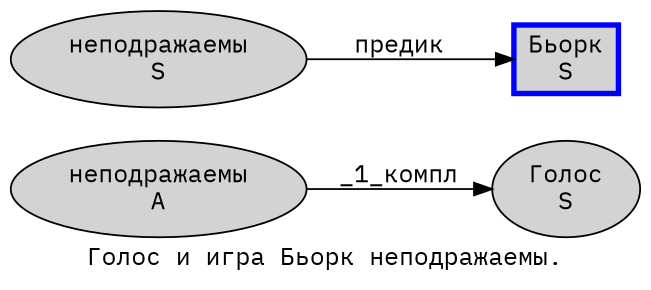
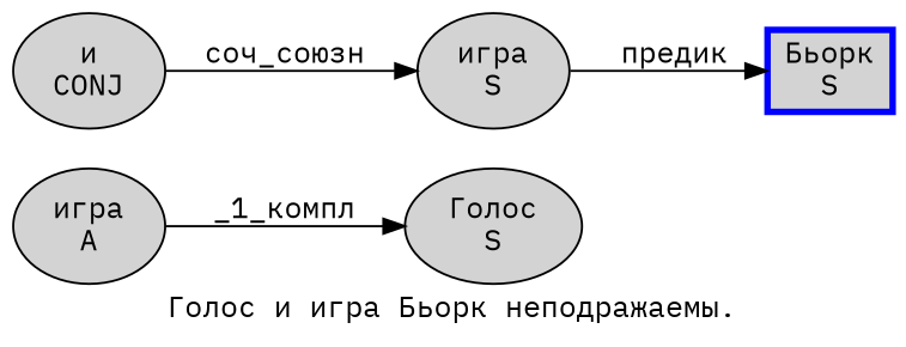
  digraph {
    fontname="IBM Plex Mono"
    label="Голос и игра Бьорк неподражаемы."
    rankdir=LR
    node [fillcolor=lightgray fontname="IBM Plex Mono" penwidth=1 shape=ellipse style=filled]
    edge [fontname="IBM Plex Mono"]
    n1 [label="Голос\nS"]
-   n3 [label="неподражаемы\nS"]
+   n2 [label="и\nCONJ"]
+   n3 [label="игра\nS"]
    n4 [color=blue label="Бьорк\nS" penwidth=3 shape=box]
-   n5 [label="неподражаемы\nA"]
+   n5 [label="игра\nA"]
+   n2 -> n3 [label="соч_союзн"]
    n3 -> n4 [label="предик"]
    n5 -> n1 [label="_1_компл"]
  }
